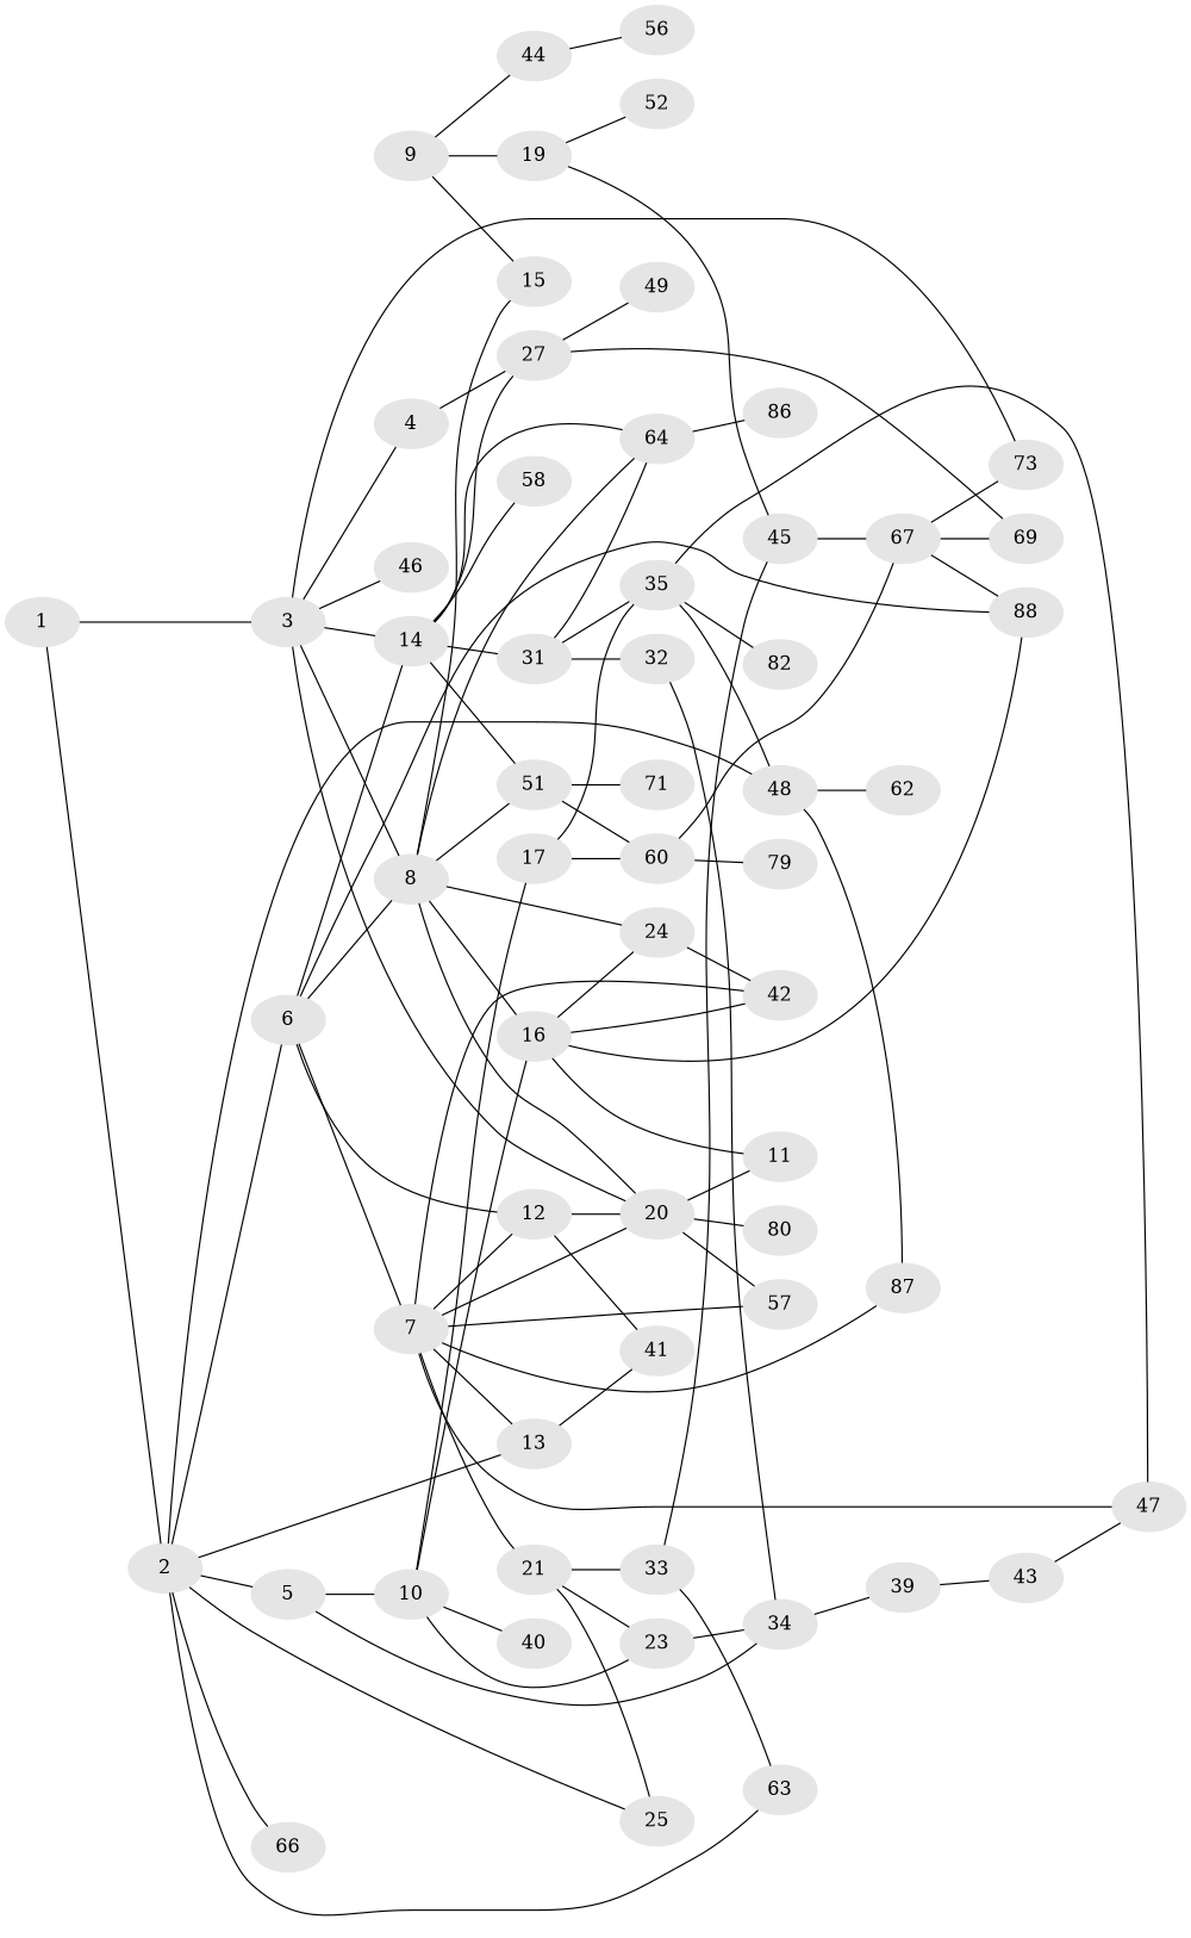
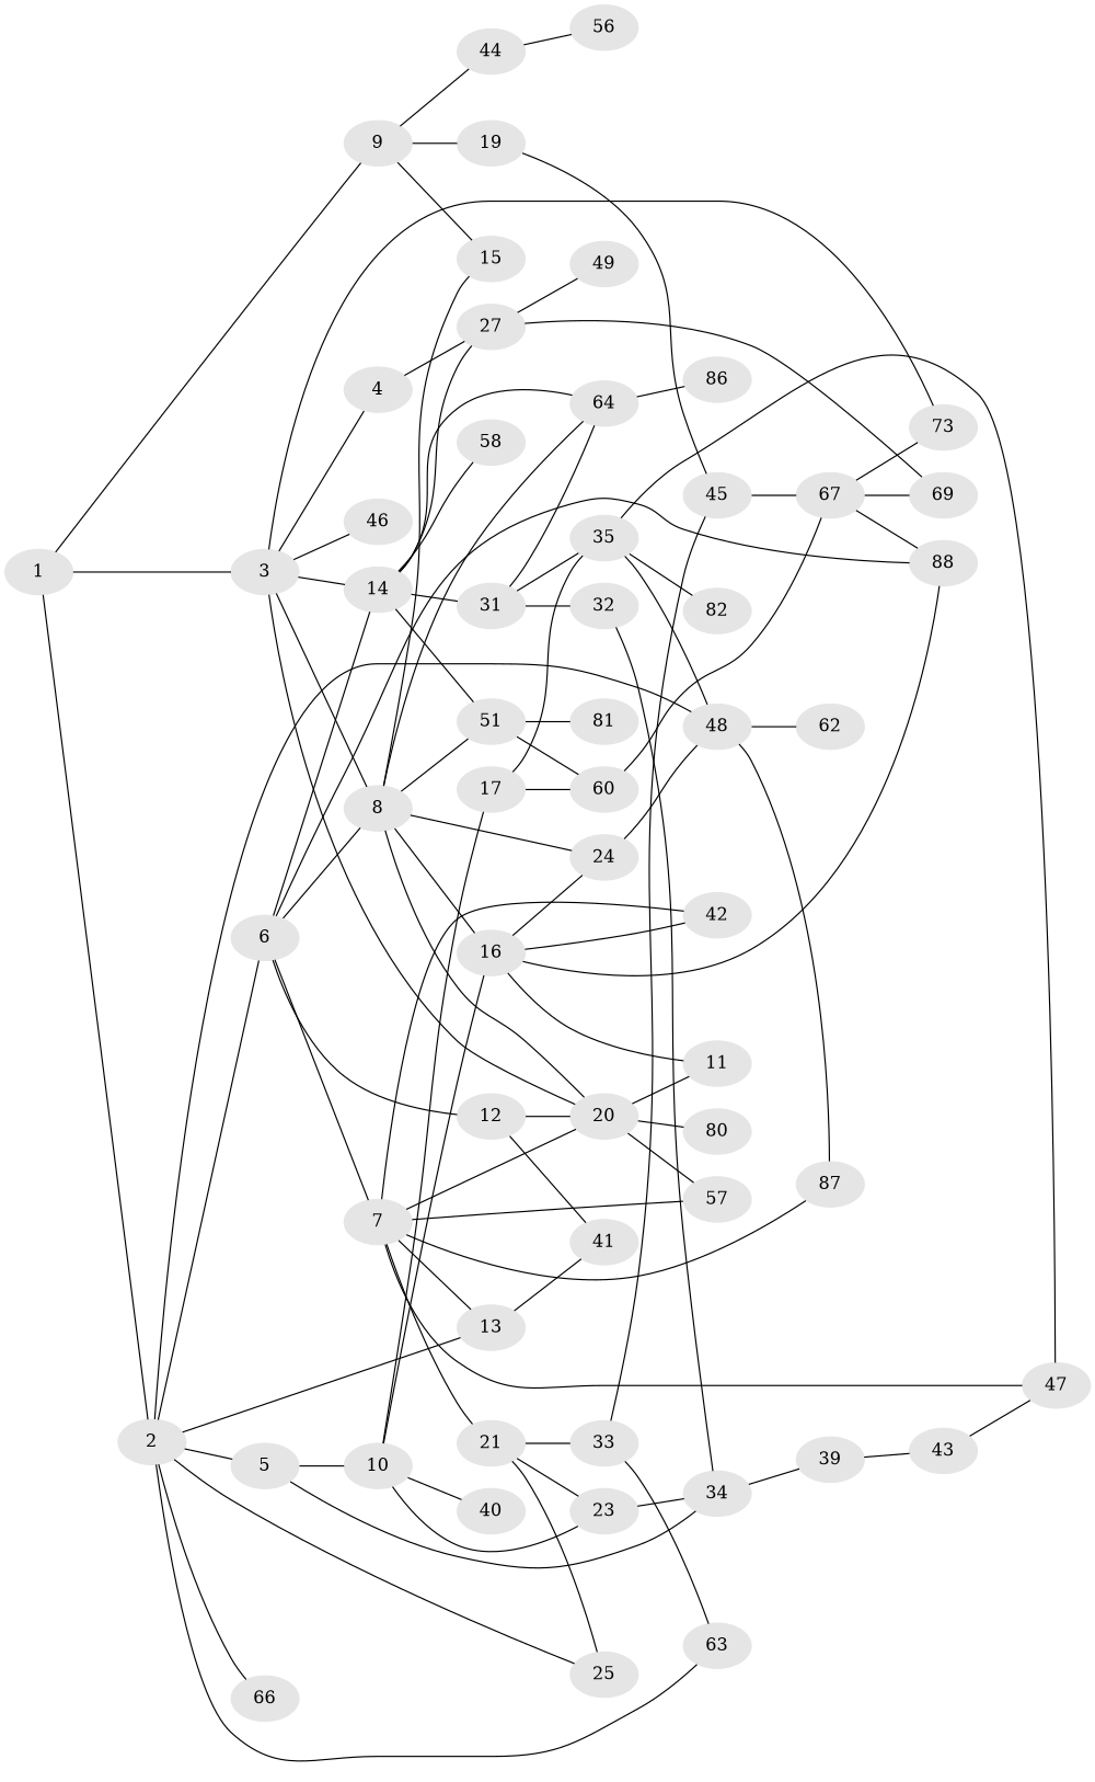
  graph {
    rankdir=LR
    node [color=gray90 style=filled]
    2 [super="+22"]
    5
    6
    13
    25
    63
    66
    48
    1
    3
    9
    4
    8 [super="+76"]
    14 [super="+35"]
    20 [super="+26"]
    46
    73 [super="+85"]
    15
    19 [super="+74"]
    44 [super="+72"]
    10 [super="+11"]
    34 [super="+59"]
    7 [super="+30"]
    12 [super="+36"]
    88
    41
    27 [super="+37"]
    16 [super="+18"]
    24 [super="+77"]
    51 [super="+70"]
    64
    31
    58
    57
    n35 [label=11]
    80
    49 [super="+54"]
    69 [super="+84"]
    17 [super="+29"]
    23 [super="+55"]
    40
    39
    21 [super="+53"]
    42 [super="+78"]
    47 [super="+83"]
    87
    33
    60 [super="+71"]
-   81 [label=71]
+   81
    86
    45 [super="+50"]
-   52
    56
    n54 [label=35 super="+65"]
    32 [super="+75"]
    82
    67 [super="+68"]
-   79
    62
    43
    2 -- 5
    2 -- 6
    2 -- 13
    2 -- 25
    2 -- 63
    2 -- 66
    2 -- 48
    5 -- 10
    5 -- 34
    6 -- 8
    6 -- 14
    6 -- 7
    6 -- 12
    6 -- 88
    13 -- 41
    48 -- 87
    48 -- 62
    1 -- 2
    1 -- 3
+   1 -- 9
    3 -- 4
    3 -- 8
    3 -- 14
    3 -- 20
    3 -- 46
    3 -- 73
    9 -- 15
    9 -- 19
    9 -- 44
    4 -- 27
    8 -- 20
    8 -- 15
    8 -- 16
    8 -- 24
    8 -- 51
    8 -- 64
    14 -- 27
    14 -- 51
    14 -- 64
    14 -- 31
    14 -- 58
    20 -- 57
    20 -- n35
    20 -- 80
    19 -- 45
-   19 -- 52
    44 -- 56
    10 -- 16
    10 -- 17
    10 -- 23
    10 -- 40
    34 -- 39
    7 -- 13
    7 -- 20
-   7 -- 12
    7 -- 57
    7 -- 21
    7 -- 42
    7 -- 47
    7 -- 87
    12 -- 20
    12 -- 41
    27 -- 49
    27 -- 69
    16 -- 88
    16 -- 24
    16 -- n35
    16 -- 42
-   24 -- 42
+   24 -- 48
    51 -- 60 [weight=2]
    51 -- 81
    64 -- 86
    31 -- 64
    31 -- n54
    31 -- 32
    17 -- 60
    17 -- n54
    23 -- 34
    39 -- 43
    21 -- 25
    21 -- 23
    21 -- 33
    33 -- 63
    33 -- 45
    60 -- 67
-   60 -- 79
    45 -- 67
    n54 -- 48
    n54 -- 47
    n54 -- 82
    32 -- 34
    67 -- 73
    67 -- 88
    67 -- 69
    43 -- 47
  }
